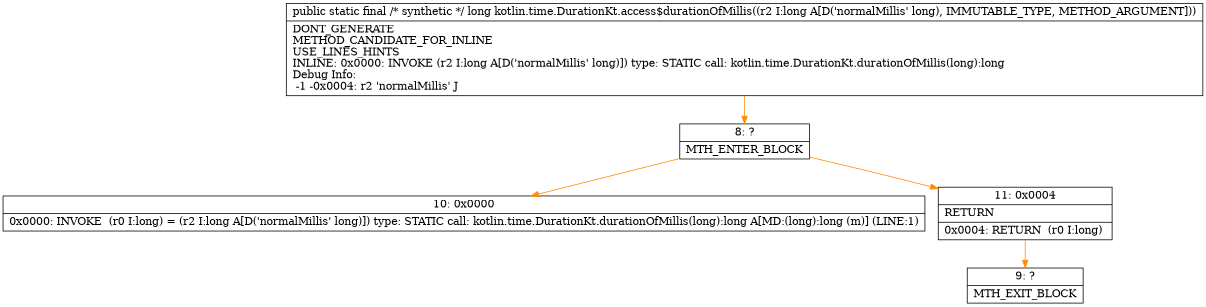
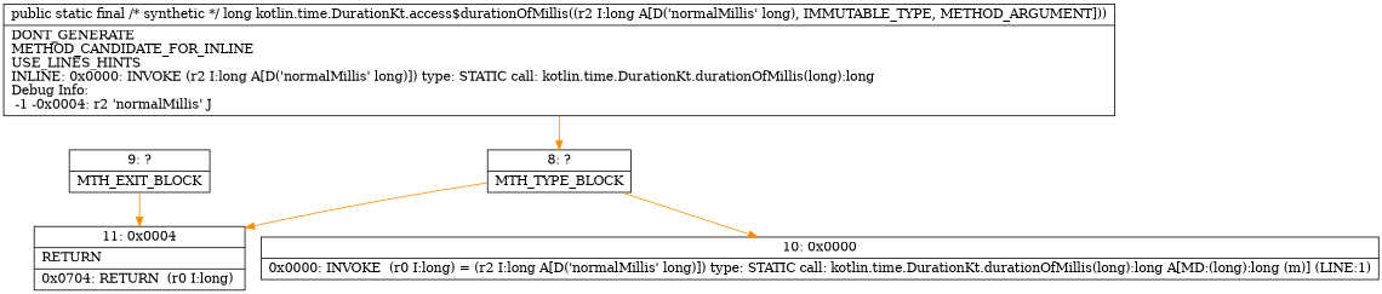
  digraph {
    node [shape=record]
    edge [color=darkorange]
-   n1 [label="{8\:\ ?|MTH_ENTER_BLOCK\l}"]
+   n1 [label="{8\:\ ?|MTH_TYPE_BLOCK\l}"]
    n2 [label="{10\:\ 0x0000|0x0000: INVOKE  (r0 I:long) = (r2 I:long A[D('normalMillis' long)]) type: STATIC call: kotlin.time.DurationKt.durationOfMillis(long):long A[MD:(long):long (m)] (LINE:1)\l}"]
-   n3 [label="{11\:\ 0x0004|RETURN\l|0x0004: RETURN  (r0 I:long) \l}"]
+   n3 [label="{11\:\ 0x0004|RETURN\l|0x0704: RETURN  (r0 I:long) \l}"]
    n4 [label="{9\:\ ?|MTH_EXIT_BLOCK\l}"]
    n5 [label="{public static final \/* synthetic *\/ long kotlin.time.DurationKt.access$durationOfMillis((r2 I:long A[D('normalMillis' long), IMMUTABLE_TYPE, METHOD_ARGUMENT]))  | DONT_GENERATE\lMETHOD_CANDIDATE_FOR_INLINE\lUSE_LINES_HINTS\lINLINE: 0x0000: INVOKE  (r2 I:long A[D('normalMillis' long)]) type: STATIC call: kotlin.time.DurationKt.durationOfMillis(long):long\lDebug Info:\l  \-1 \-0x0004: r2 'normalMillis' J\l}"]
    n1 -> n2
    n1 -> n3
-   n3 -> n4
+   n4 -> n3
    n5 -> n1
  }
